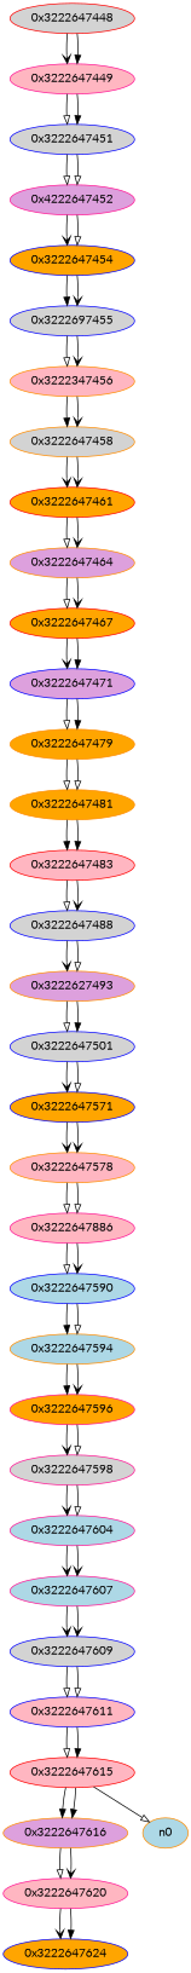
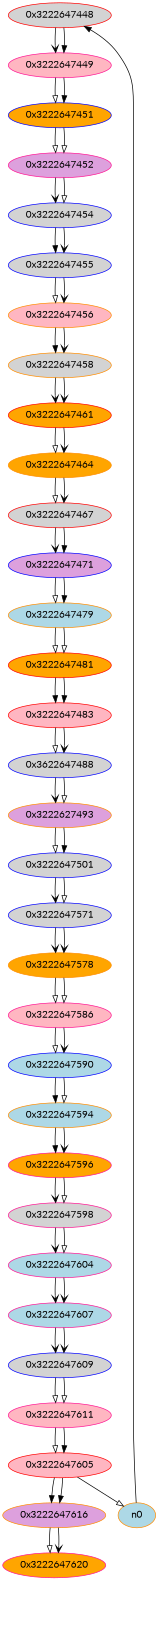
  digraph {
    fontname=Lato
    node [color=blue fillcolor=lightgrey fontname=Lato style=filled]
    edge [arrowhead=vee fontname=Lato]
    n1 [color=red label="0x3222647448"]
    n2 [color=deeppink fillcolor=lightpink label="0x3222647449"]
-   n3 [label="0x3222647451"]
-   n4 [color=deeppink fillcolor=plum label="0x4222647452"]
-   n5 [fillcolor=orange label="0x3222647454"]
-   n6 [label="0x3222697455"]
-   n7 [color=darkorange fillcolor=lightpink label="0x3222347456"]
+   n3 [fillcolor=orange label="0x3222647451"]
+   n4 [color=deeppink fillcolor=plum label="0x3222647452"]
+   n5 [label="0x3222647454"]
+   n6 [label="0x3222647455"]
+   n7 [color=darkorange fillcolor=lightpink label="0x3222647456"]
    n8 [color=darkorange label="0x3222647458"]
    n9 [color=red fillcolor=orange label="0x3222647461"]
-   n10 [color=darkorange fillcolor=plum label="0x3222647464"]
-   n11 [color=red fillcolor=orange label="0x3222647467"]
+   n10 [color=darkorange fillcolor=orange label="0x3222647464"]
+   n11 [color=red label="0x3222647467"]
    n12 [fillcolor=plum label="0x3222647471"]
-   n13 [color=darkorange fillcolor=orange label="0x3222647479"]
-   n14 [color=darkorange fillcolor=orange label="0x3222647481"]
+   n13 [color=darkorange fillcolor=lightblue label="0x3222647479"]
+   n14 [color=red fillcolor=orange label="0x3222647481"]
    n15 [color=red fillcolor=lightpink label="0x3222647483"]
-   n16 [label="0x3222647488"]
+   n16 [label="0x3622647488"]
    n17 [color=darkorange fillcolor=plum label="0x3222627493"]
    n18 [label="0x3222647501"]
-   n19 [fillcolor=orange label="0x3222647571"]
-   n20 [color=darkorange fillcolor=lightpink label="0x3222647578"]
-   n21 [color=deeppink fillcolor=lightpink label="0x3222647886"]
+   n19 [label="0x3222647571"]
+   n20 [color=darkorange fillcolor=orange label="0x3222647578"]
+   n21 [color=deeppink fillcolor=lightpink label="0x3222647586"]
    n22 [fillcolor=lightblue label="0x3222647590"]
    n23 [color=darkorange fillcolor=lightblue label="0x3222647594"]
    n24 [color=deeppink fillcolor=orange label="0x3222647596"]
    n25 [color=deeppink label="0x3222647598"]
    n26 [color=deeppink fillcolor=lightblue label="0x3222647604"]
    n27 [color=deeppink fillcolor=lightblue label="0x3222647607"]
    n28 [label="0x3222647609"]
-   n29 [fillcolor=lightpink label="0x3222647611"]
-   n30 [color=red fillcolor=lightpink label="0x3222647615"]
+   n29 [color=deeppink fillcolor=lightpink label="0x3222647611"]
+   n30 [color=red fillcolor=lightpink label="0x3222647605"]
    n31 [color=darkorange fillcolor=plum label="0x3222647616"]
    n0 [color=darkorange fillcolor=lightblue]
-   n32 [color=deeppink fillcolor=lightpink label="0x3222647620"]
-   n33 [fillcolor=orange label="0x3222647624"]
+   n32 [color=deeppink fillcolor=orange label="0x3222647620"]
    n1 -> n2
    n1 -> n2 [arrowhead=normal]
    n2 -> n3 [arrowhead=onormal]
    n2 -> n3 [arrowhead=normal]
    n3 -> n4 [arrowhead=onormal]
    n3 -> n4 [arrowhead=onormal]
    n4 -> n5
    n4 -> n5 [arrowhead=onormal]
    n5 -> n6 [arrowhead=normal]
    n5 -> n6
    n6 -> n7 [arrowhead=onormal]
    n6 -> n7
    n7 -> n8 [arrowhead=normal]
    n7 -> n8
    n8 -> n9
    n8 -> n9
    n9 -> n10 [arrowhead=onormal]
    n9 -> n10
    n10 -> n11 [arrowhead=onormal]
    n10 -> n11
    n11 -> n12
    n11 -> n12 [arrowhead=normal]
    n12 -> n13 [arrowhead=onormal]
    n12 -> n13 [arrowhead=normal]
    n13 -> n14 [arrowhead=onormal]
    n13 -> n14 [arrowhead=onormal]
    n14 -> n15 [arrowhead=normal]
    n14 -> n15 [arrowhead=normal]
    n15 -> n16 [arrowhead=onormal]
    n15 -> n16
    n16 -> n17
    n16 -> n17 [arrowhead=onormal]
    n17 -> n18 [arrowhead=onormal]
    n17 -> n18 [arrowhead=normal]
    n18 -> n19
    n18 -> n19 [arrowhead=onormal]
    n19 -> n20
    n19 -> n20
    n20 -> n21 [arrowhead=onormal]
    n20 -> n21 [arrowhead=onormal]
    n21 -> n22 [arrowhead=onormal]
    n21 -> n22
    n22 -> n23 [arrowhead=normal]
    n22 -> n23 [arrowhead=onormal]
    n23 -> n24 [arrowhead=normal]
    n23 -> n24
    n24 -> n25
    n24 -> n25 [arrowhead=onormal]
    n25 -> n26
    n25 -> n26 [arrowhead=onormal]
    n26 -> n27
    n26 -> n27
    n27 -> n28
    n27 -> n28
    n28 -> n29 [arrowhead=onormal]
    n28 -> n29 [arrowhead=onormal]
    n29 -> n30 [arrowhead=onormal]
    n29 -> n30 [arrowhead=normal]
    n30 -> n31 [arrowhead=normal]
    n30 -> n31 [arrowhead=normal]
    n30 -> n0 [arrowhead=onormal]
    n31 -> n32 [arrowhead=onormal]
    n31 -> n32
-   n32 -> n33
-   n32 -> n33 [arrowhead=normal]
+   n0 -> n1 [arrowhead=normal]
  }
